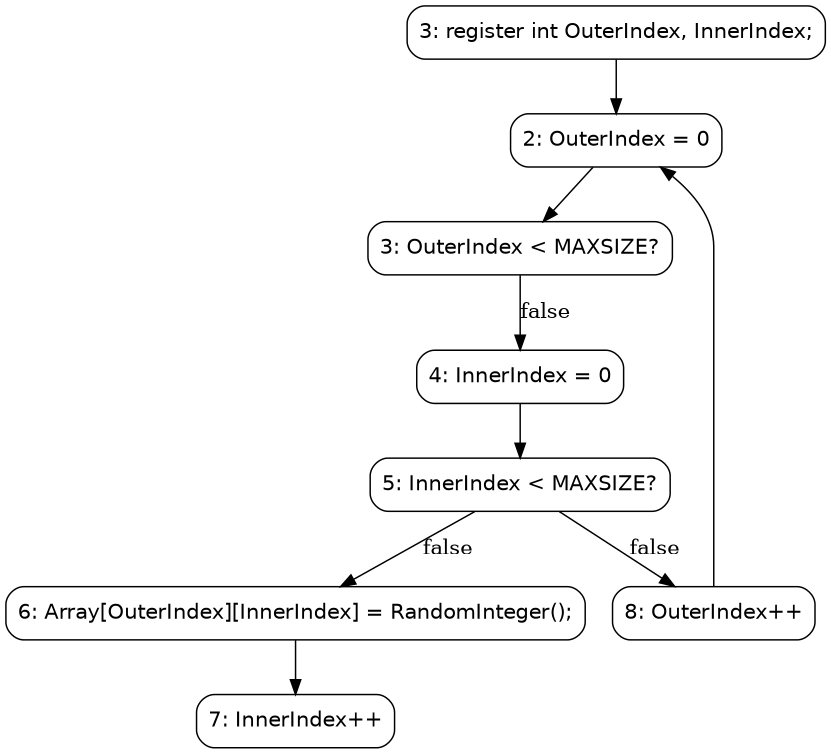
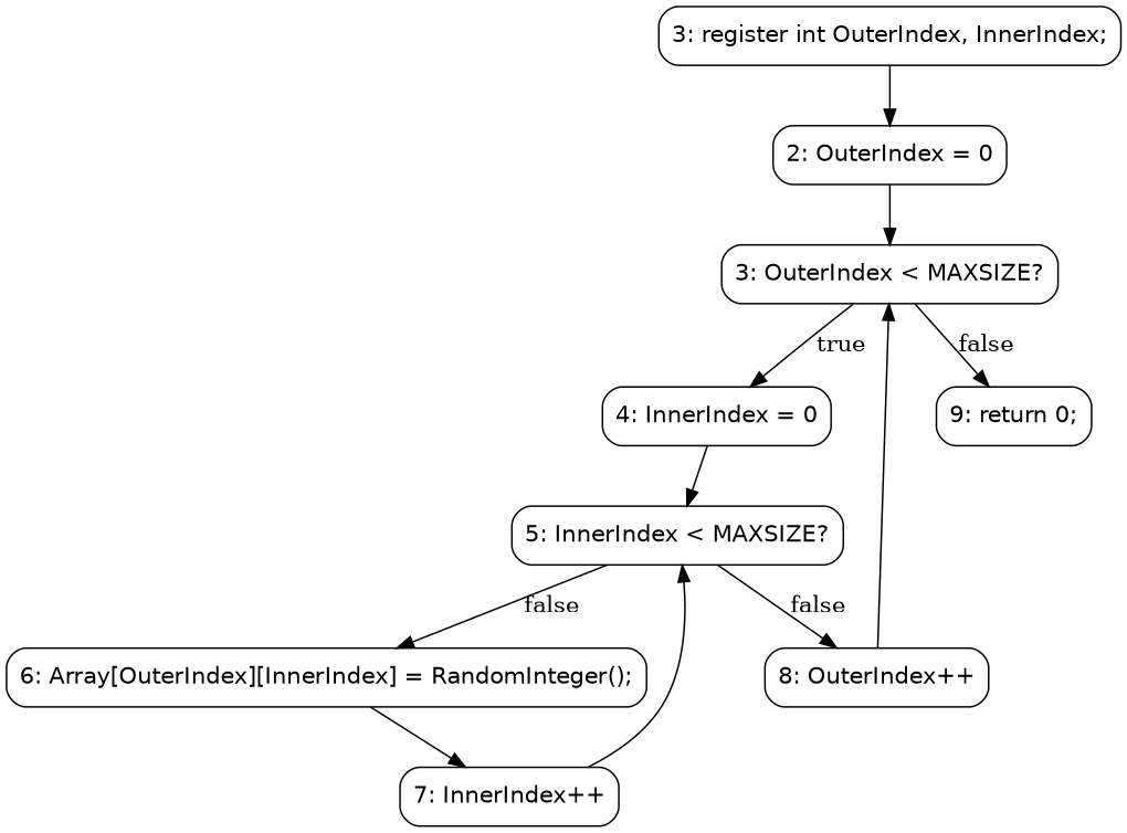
  digraph {
    node [fontname=Helvetica shape=box style=rounded]
    n1 [label="3: register int OuterIndex, InnerIndex;"]
    n2 [label="2: OuterIndex = 0"]
    n3 [label="3: OuterIndex < MAXSIZE?"]
    n4 [label="4: InnerIndex = 0"]
+   n5 [label="9: return 0;"]
    n6 [label="5: InnerIndex < MAXSIZE?"]
    n7 [label="6: Array[OuterIndex][InnerIndex] = RandomInteger();"]
    n8 [label="8: OuterIndex++"]
    n9 [label="7: InnerIndex++"]
    n1 -> n2
    n2 -> n3
-   n3 -> n4 [label=false]
+   n3 -> n4 [label=true]
+   n3 -> n5 [label=false]
    n4 -> n6
    n6 -> n7 [label=false]
    n6 -> n8 [label=false]
    n7 -> n9
-   n8 -> n2
+   n8 -> n3
+   n9 -> n6
  }
